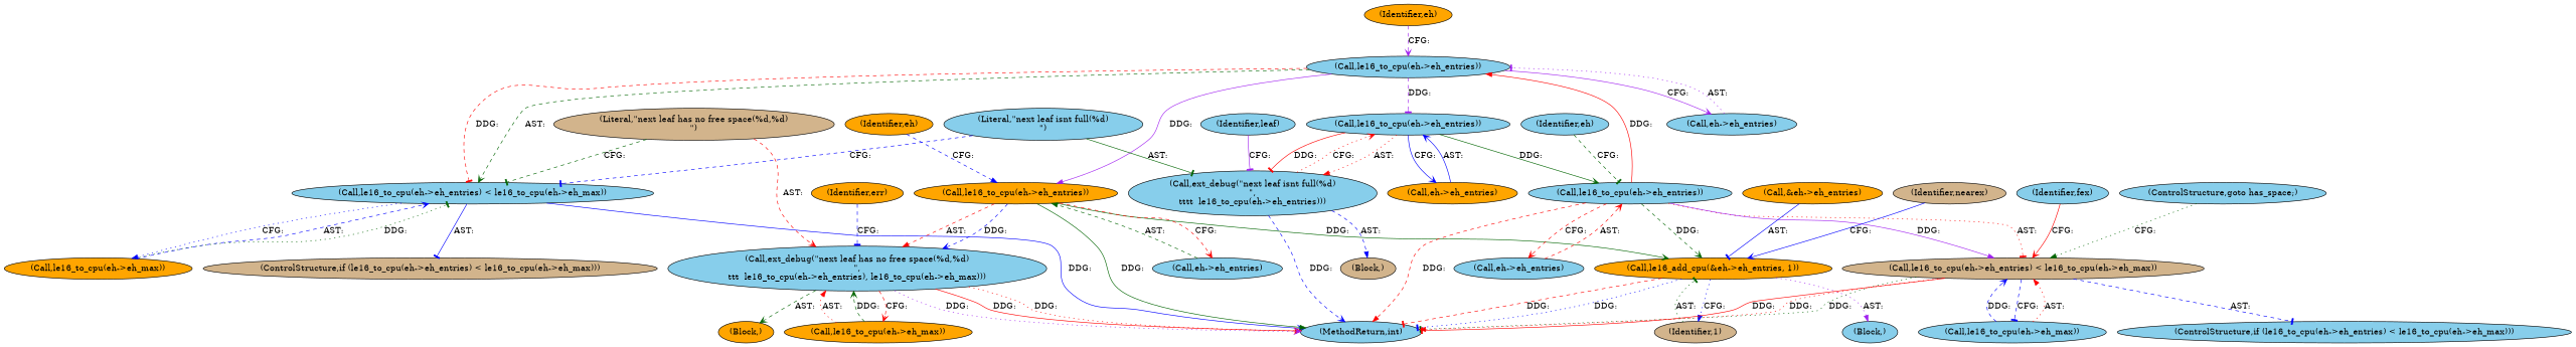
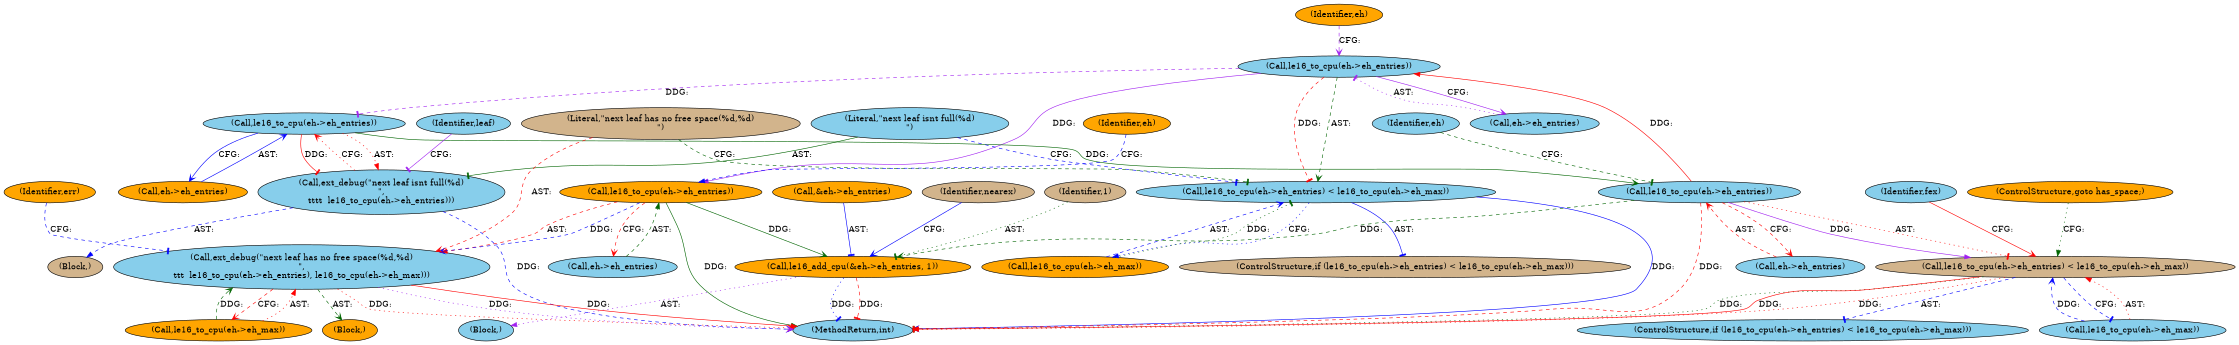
  digraph {
    node [fillcolor=skyblue style=filled]
    edge [arrowhead=vee color=red style=dashed]
    n1 [label="(Call,le16_to_cpu(eh->eh_entries))"]
    n2 [label="(Call,le16_to_cpu(eh->eh_entries))"]
    n3 [label="(Call,le16_to_cpu(eh->eh_entries) < le16_to_cpu(eh->eh_max))"]
    n4 [fillcolor=orange label="(Call,le16_to_cpu(eh->eh_entries))"]
    n5 [label="(Call,eh->eh_entries)"]
    n6 [label="(Call,le16_to_cpu(eh->eh_entries))"]
    n7 [label="(Call,ext_debug(\"next leaf isnt full(%d)\n\",\n\t\t\t\t  le16_to_cpu(eh->eh_entries)))"]
    n8 [fillcolor=orange label="(Call,eh->eh_entries)"]
    n9 [label="(MethodReturn,int)"]
    n10 [fillcolor=orange label="(Call,le16_to_cpu(eh->eh_max))"]
    n11 [fillcolor=tan label="(ControlStructure,if (le16_to_cpu(eh->eh_entries) < le16_to_cpu(eh->eh_max)))"]
    n12 [fillcolor=orange label="(Call,le16_add_cpu(&eh->eh_entries, 1))"]
    n13 [label="(Call,ext_debug(\"next leaf has no free space(%d,%d)\n\",\n\t\t\t  le16_to_cpu(eh->eh_entries), le16_to_cpu(eh->eh_max)))"]
    n14 [label="(Call,eh->eh_entries)"]
    n15 [fillcolor=tan label="(Call,le16_to_cpu(eh->eh_entries) < le16_to_cpu(eh->eh_max))"]
    n16 [label="(Call,eh->eh_entries)"]
    n17 [label="(Call,le16_to_cpu(eh->eh_max))"]
    n18 [label="(ControlStructure,if (le16_to_cpu(eh->eh_entries) < le16_to_cpu(eh->eh_max)))"]
    n19 [fillcolor=tan label="(Identifier,1)"]
    n20 [label="(Block,)"]
    n21 [fillcolor=tan label="(Block,)"]
    n22 [fillcolor=orange label="(Call,le16_to_cpu(eh->eh_max))"]
    n23 [fillcolor=orange label="(Block,)"]
    n24 [label="(Literal,\"next leaf isnt full(%d)\n\")"]
    n25 [label="(Identifier,eh)"]
    n26 [fillcolor=orange label="(Call,&eh->eh_entries)"]
    n27 [fillcolor=tan label="(Literal,\"next leaf has no free space(%d,%d)\n\")"]
    n28 [fillcolor=orange label="(Identifier,err)"]
    n29 [fillcolor=tan label="(Identifier,nearex)"]
    n30 [fillcolor=orange label="(Identifier,eh)"]
    n31 [label="(Identifier,fex)"]
    n32 [fillcolor=orange label="(Identifier,eh)"]
-   n33 [label="(ControlStructure,goto has_space;)"]
+   n33 [fillcolor=orange label="(ControlStructure,goto has_space;)"]
    n34 [label="(Identifier,leaf)"]
    n1 -> n2 [arrowhead=tee color=purple label="DDG: "]
    n1 -> n3 [color=darkgreen label="AST: "]
    n1 -> n3 [arrowhead=tee label="DDG: "]
    n1 -> n4 [arrowhead=normal color=purple label="DDG: " style=solid]
    n1 -> n5 [color=purple label="CFG: " style=solid]
    n2 -> n6 [color=darkgreen label="DDG: " style=solid]
    n2 -> n7 [arrowhead=normal label="AST: " style=dotted]
    n2 -> n7 [arrowhead=tee label="DDG: " style=solid]
    n2 -> n8 [color=blue label="CFG: " style=solid]
    n3 -> n9 [color=blue label="DDG: " style=solid]
    n3 -> n10 [arrowhead=normal color=blue label="CFG: " style=dotted]
    n3 -> n11 [arrowhead=tee color=blue label="AST: " style=solid]
    n4 -> n9 [arrowhead=normal color=darkgreen label="DDG: " style=solid]
    n4 -> n12 [color=darkgreen label="DDG: " style=solid]
    n4 -> n13 [arrowhead=normal label="AST: "]
    n4 -> n13 [color=blue label="DDG: "]
    n4 -> n14 [label="CFG: "]
    n5 -> n1 [arrowhead=tee color=purple label="AST: " style=dotted]
    n6 -> n1 [arrowhead=normal label="DDG: " style=solid]
    n6 -> n9 [arrowhead=normal label="DDG: "]
    n6 -> n12 [color=darkgreen label="DDG: "]
    n6 -> n15 [arrowhead=tee label="AST: " style=dotted]
    n6 -> n15 [arrowhead=normal color=purple label="DDG: " style=solid]
    n6 -> n16 [label="CFG: "]
    n7 -> n2 [label="CFG: " style=dotted]
    n7 -> n9 [color=blue label="DDG: "]
    n7 -> n21 [arrowhead=normal color=blue label="AST: "]
    n8 -> n2 [color=blue label="AST: " style=solid]
    n10 -> n3 [color=blue label="AST: "]
    n10 -> n3 [arrowhead=tee color=darkgreen label="DDG: " style=dotted]
    n12 -> n9 [arrowhead=tee label="DDG: "]
    n12 -> n9 [arrowhead=tee color=blue label="DDG: " style=dotted]
-   n12 -> n19 [arrowhead=normal color=blue label="CFG: " style=dotted]
    n12 -> n20 [arrowhead=normal color=purple label="AST: " style=dotted]
    n13 -> n9 [arrowhead=normal label="DDG: " style=solid]
    n13 -> n9 [label="DDG: " style=dotted]
    n13 -> n9 [color=purple label="DDG: " style=dotted]
    n13 -> n22 [label="CFG: "]
    n13 -> n23 [color=darkgreen label="AST: "]
    n14 -> n4 [arrowhead=normal color=darkgreen label="AST: "]
    n15 -> n9 [arrowhead=tee color=darkgreen label="DDG: " style=dotted]
    n15 -> n9 [arrowhead=tee label="DDG: " style=solid]
    n15 -> n9 [arrowhead=normal label="DDG: " style=dotted]
    n15 -> n17 [arrowhead=tee color=blue label="CFG: "]
    n15 -> n18 [arrowhead=tee color=blue label="AST: "]
    n16 -> n6 [label="AST: "]
    n17 -> n15 [arrowhead=normal label="AST: " style=dotted]
    n17 -> n15 [color=blue label="DDG: "]
    n19 -> n12 [arrowhead=tee color=darkgreen label="AST: " style=dotted]
    n22 -> n13 [arrowhead=normal label="AST: " style=dotted]
    n22 -> n13 [color=darkgreen label="DDG: "]
    n24 -> n3 [arrowhead=tee color=blue label="CFG: "]
    n24 -> n7 [arrowhead=tee color=darkgreen label="AST: " style=solid]
    n25 -> n6 [arrowhead=tee color=darkgreen label="CFG: "]
    n26 -> n12 [arrowhead=tee color=blue label="AST: " style=solid]
    n27 -> n3 [arrowhead=tee color=darkgreen label="CFG: "]
    n27 -> n13 [label="AST: "]
    n28 -> n13 [arrowhead=tee color=blue label="CFG: "]
    n29 -> n12 [color=blue label="CFG: " style=solid]
    n30 -> n4 [arrowhead=normal color=blue label="CFG: "]
    n31 -> n15 [label="CFG: " style=solid]
    n32 -> n1 [color=purple label="CFG: "]
    n33 -> n15 [arrowhead=normal color=darkgreen label="CFG: " style=dotted]
    n34 -> n7 [arrowhead=tee color=purple label="CFG: " style=solid]
  }
